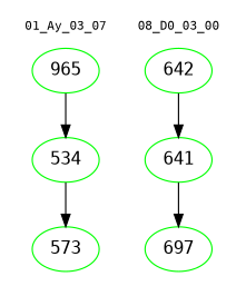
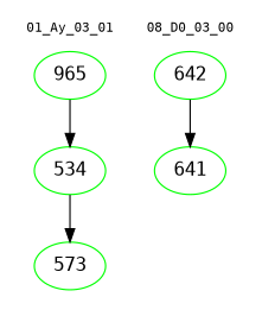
  digraph {
    fontname="DejaVu Sans Mono"
    node [color=green fontname="DejaVu Sans Mono"]
    edge [color=black fontname="DejaVu Sans Mono"]
    n1 [label=965]
    n2 [label=534]
    n3 [label=573]
    n4 [label=642]
    n5 [label=641]
-   n6 [label=697]
    subgraph cluster_1 {
      color=white
      fontsize=10
-     label="01_Ay_03_07"
+     label="01_Ay_03_01"
      n1
      n2
      n3
    }
    subgraph cluster_2 {
      color=white
      fontsize=10
      label="08_D0_03_00"
      n4
      n5
-     n6
    }
    n1 -> n2
    n2 -> n3
    n4 -> n5
-   n5 -> n6
  }
